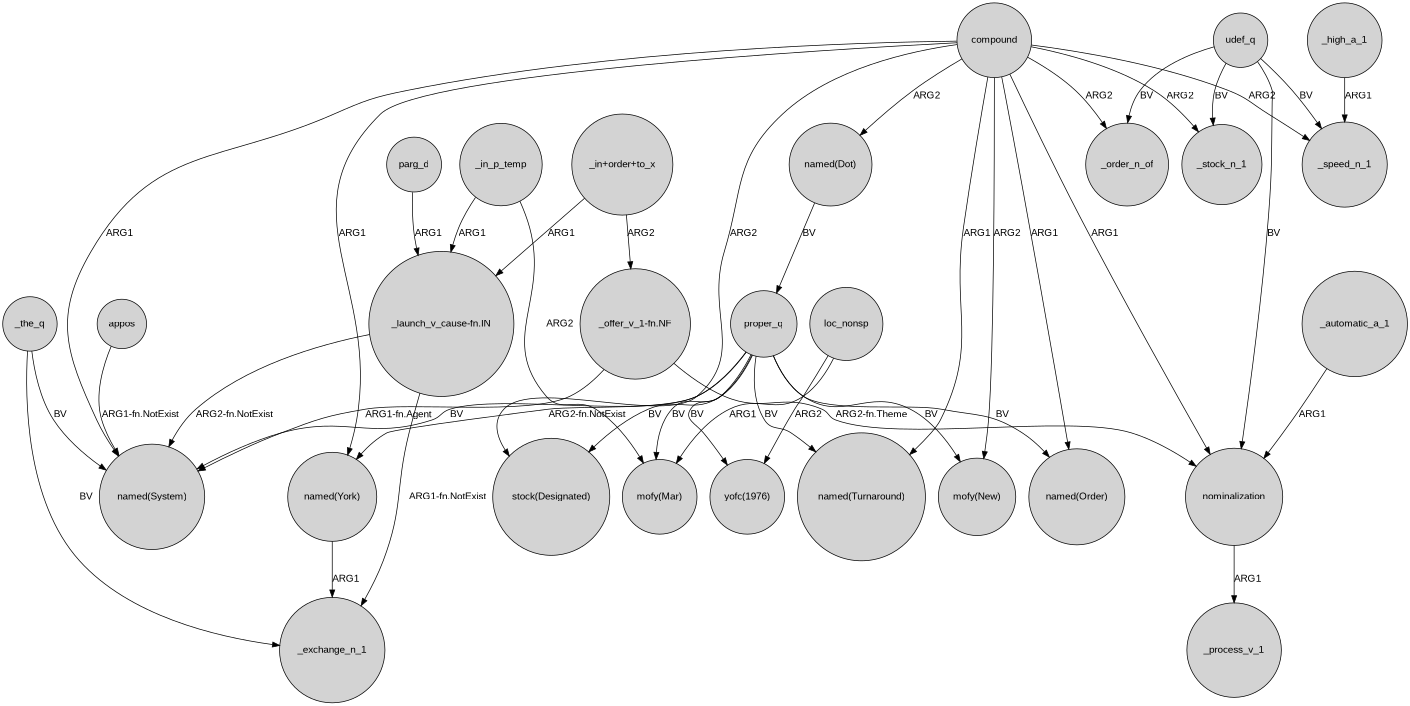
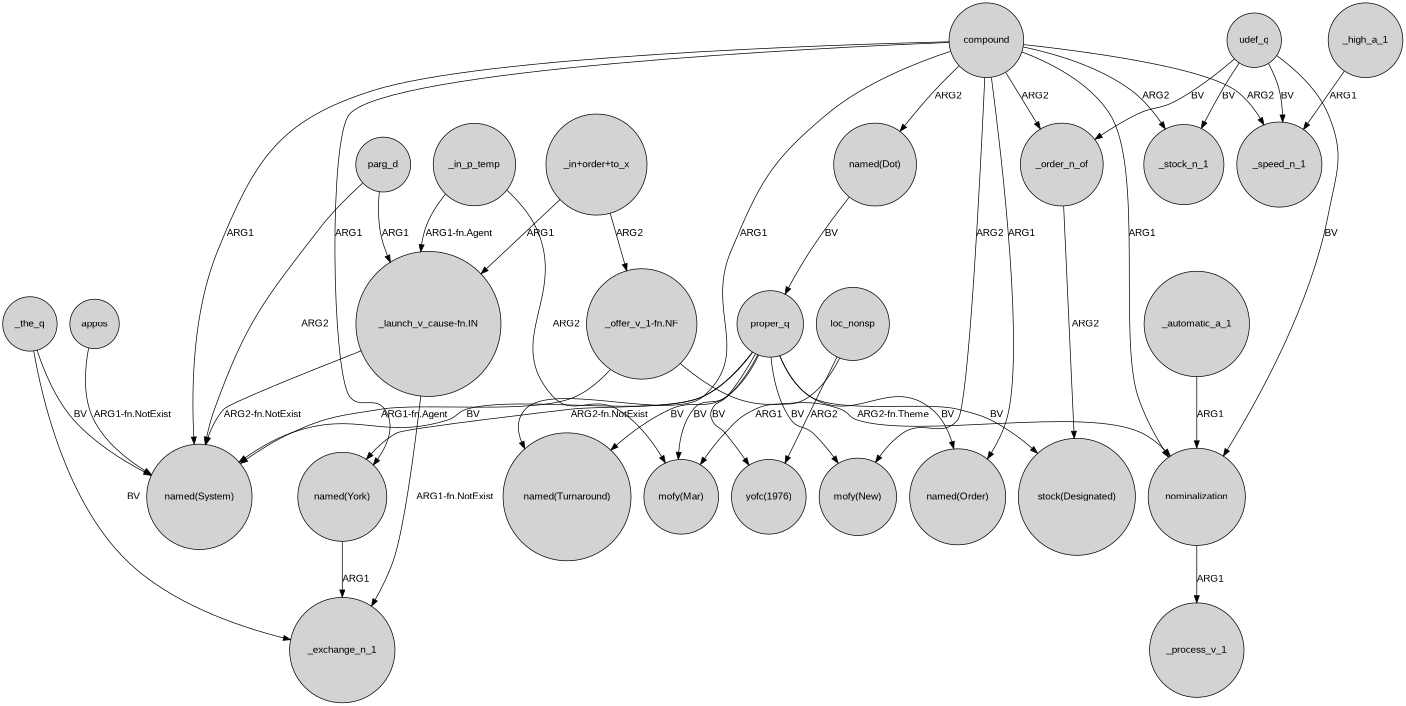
  digraph {
    fontname="Liberation Sans"
    node [fontname="Liberation Sans" shape=circle style=filled]
    edge [fontname="Liberation Sans"]
    "_launch_v_cause-fn.IN"
    _exchange_n_1
    "named(System)"
    proper_q
    "named(Order)"
    n6 [label="mofy(New)"]
    n7 [label="stock(Designated)"]
    "mofy(Mar)"
    "yofc(1976)"
    "named(York)"
    "named(Turnaround)"
    "named(Dot)"
    udef_q
    _speed_n_1
    _order_n_of
    nominalization
    _stock_n_1
    _process_v_1
    compound
    "_in+order+to_x"
    "_offer_v_1-fn.NF"
    loc_nonsp
    appos
    _in_p_temp
    _the_q
    parg_d
    _automatic_a_1
    _high_a_1
    "_launch_v_cause-fn.IN" -> _exchange_n_1 [label="ARG1-fn.NotExist"]
    "_launch_v_cause-fn.IN" -> "named(System)" [label="ARG2-fn.NotExist"]
    proper_q -> "named(System)" [label=BV]
    proper_q -> "named(Order)" [label=BV]
    proper_q -> n6 [label=BV]
    proper_q -> n7 [label=BV]
    proper_q -> "mofy(Mar)" [label=BV]
    proper_q -> "yofc(1976)" [label=BV]
    proper_q -> "named(York)" [label="ARG2-fn.NotExist"]
    proper_q -> "named(Turnaround)" [label=BV]
    "named(York)" -> _exchange_n_1 [label=ARG1]
    "named(Dot)" -> proper_q [label=BV]
    udef_q -> _speed_n_1 [label=BV]
    udef_q -> _order_n_of [label=BV]
    udef_q -> nominalization [label=BV]
    udef_q -> _stock_n_1 [label=BV]
    nominalization -> _process_v_1 [label=ARG1]
    compound -> "named(System)" [label=ARG1]
    compound -> "named(Order)" [label=ARG1]
    compound -> n6 [label=ARG2]
-   compound -> n7 [label=ARG2]
+   _order_n_of -> n7 [label=ARG2]
    compound -> "named(York)" [label=ARG1]
    compound -> "named(Turnaround)" [label=ARG1]
    compound -> "named(Dot)" [label=ARG2]
    compound -> _speed_n_1 [label=ARG2]
    compound -> _order_n_of [label=ARG2]
    compound -> nominalization [label=ARG1]
    compound -> _stock_n_1 [label=ARG2]
    "_in+order+to_x" -> "_launch_v_cause-fn.IN" [label=ARG1]
    "_in+order+to_x" -> "_offer_v_1-fn.NF" [label=ARG2]
    "_offer_v_1-fn.NF" -> "named(System)" [label="ARG1-fn.Agent"]
    "_offer_v_1-fn.NF" -> nominalization [label="ARG2-fn.Theme"]
    loc_nonsp -> "mofy(Mar)" [label=ARG1]
    loc_nonsp -> "yofc(1976)" [label=ARG2]
    appos -> "named(System)" [label="ARG1-fn.NotExist"]
-   _in_p_temp -> "_launch_v_cause-fn.IN" [label=ARG1]
+   _in_p_temp -> "_launch_v_cause-fn.IN" [label="ARG1-fn.Agent"]
    _in_p_temp -> "mofy(Mar)" [label=ARG2]
    _the_q -> _exchange_n_1 [label=BV]
    _the_q -> "named(System)" [label=BV]
    parg_d -> "_launch_v_cause-fn.IN" [label=ARG1]
+   parg_d -> "named(System)" [label=ARG2]
    _automatic_a_1 -> nominalization [label=ARG1]
    _high_a_1 -> _speed_n_1 [label=ARG1]
  }
